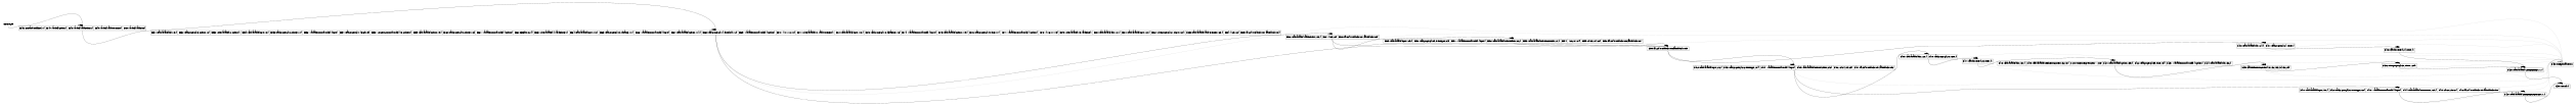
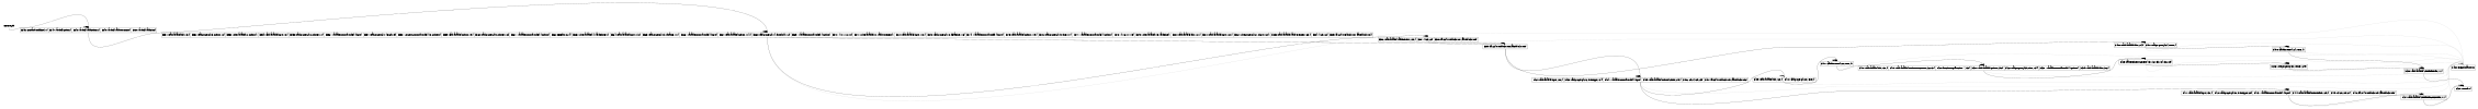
  digraph {
    rankdir=LR
    node [shape=record]
    edge [headport=n tailport=s]
    BB_entry99 [shape=none]
    n2 [label="{3346: constant[undefined,v1]|3347: vardecl['options']|3348: vardecl['validPointers']|3349: vardecl['validMovement']|3350: vardecl['validTime']}"]
    n3 [label="{3351: read-variable['this',v3,-]|3352: read-property[v3,'options',v2]|3353: write-variable[v2,'options']*|3354: read-variable['input',v8,-]|3355: read-property[v8,'pointers',v7]|3356: \<variable-non-null-undef\>['input']|3357: read-property[v7,'length',v5]|3358: \<property-non-null-undef\>[v8,'pointers']|3359: read-variable['options',v9,-]|3360: read-property[v9,'pointers',v6]|3361: \<variable-non-null-undef\>['options']|3362: ===[v5,v6,v4]|3363: write-variable[v4,'validPointers']*|3364: read-variable['input',v13,-]|3365: read-property[v13,'distance',v11]|3366: \<variable-non-null-undef\>['input']|3367: read-variable['options',v14,-]|3368: read-property[v14,'threshold',v12]|3369: \<variable-non-null-undef\>['options']|3370: \<[v11,v12,v10]|3371: write-variable[v10,'validMovement']*|3372: read-variable['input',v18,-]|3373: read-property[v18,'deltaTime',v16]|3374: \<variable-non-null-undef\>['input']|3375: read-variable['options',v19,-]|3376: read-property[v19,'time',v17]|3377: \<variable-non-null-undef\>['options']|3378: \>[v16,v17,v15]|3379: write-variable[v15,'validTime']*|3380: read-variable['this',v21,-]|3381: read-variable['input',v20,-]|3382: write-property[v21,'_input',v20]*|3383: read-variable['validMovement',v23,-]|3384: ![v23,v22]|3385: if[v22](true-block:1087,false-block:1084)}"]
    n4 [label="{3399: if[v22](true-block:1088,false-block:1089)}"]
    n5 [label="{3386: read-variable['validPointers',v23,-]|3387: ![v23,v22]|3388: if[v22](true-block:1087,false-block:1085)}"]
    n6 [label="{3430: exceptional-return}"]
    n7 [label="{3400: read-variable['this',v24,-]|3401: read-property[v24,'reset',-]}"]
    n8 [label="{3402: read-variable['input',v26,-]|3403: read-property[v26,'eventType',v24]|3404: \<variable-non-null-undef\>['input']|3405: read-variable['INPUT_START',v25,-]|3406: &[v24,v25,v23]|3407: if[v23](true-block:1091,false-block:1092)}"]
-   n9 [label="{3389: read-variable['input',v25,-]|3390: read-property[v25,'eventType',v23]|3391: \<variable-non-null-undef\>['input']|3392: read-variable['INPUT_END',v26,-]|3393: read-variable['INPUT_CANCEL',v27,-]|3394: |[v26,v27,v24]|3395: &[v23,v24,v22]|3396: if[v22](true-block:1086,false-block:1087)}"]
    n10 [label="{3408: call-this.reset [v24,'reset',-]*}"]
    n11 [label="{3409: read-variable['this',v28,-]|3410: read-property[v28,'reset',-]}"]
    n12 [label="{3411: read-variable['input',v30,-]|3412: read-property[v30,'eventType',v28]|3413: \<variable-non-null-undef\>['input']|3414: read-variable['INPUT_END',v29,-]|3415: &[v28,v29,v27]|3416: if[v27](true-block:1097,false-block:1098)}"]
    n13 [label="{3428: read-variable['STATE_FAILED',v1,-]}"]
    n14 [label="{3417: call-this.reset [v28,'reset',-]*}"]
    n15 [label="{3427: read-variable['STATE_RECOGNIZED',v1,-]}"]
    n16 [label="{3429: return[v1]}"]
    n17 [label="{3418: read-variable['this',v30,-]|3419: read-variable['setTimeoutContext',v32,v31]|3420: function-expr[function ( ),v33]|3421: read-variable['options',v35,-]|3422: read-property[v35,'time',v34]|3423: \<variable-non-null-undef\>['options']|3424: read-variable['this',v36,-]}"]
    n18 [label="{3425: call-setTimeoutContext [v31,v32,v33,v34,v36,v29]}"]
    n19 [label="{3426: write-property[v30,'_timer',v29]*}"]
    BB_entry99 -> n2 [headlabel="    1082"]
    n2 -> n3 [headlabel="      1083"]
    n3 -> n4 [headlabel="      1087"]
    n3 -> n5 [headlabel="      1084"]
    n3 -> n6 [color=gray headlabel="      1100"]
    n4 -> n7 [headlabel="      1088"]
    n4 -> n8 [headlabel="      1089"]
    n5 -> n4
    n5 -> n6 [color=gray]
-   n5 -> n9 [headlabel="      1085"]
    n7 -> n6 [color=gray]
    n7 -> n10 [headlabel="      1090"]
    n8 -> n6 [color=gray]
    n8 -> n11 [headlabel="      1091"]
    n8 -> n12 [headlabel="      1092"]
-   n9 -> n4
-   n9 -> n6 [color=gray]
    n10 -> n6 [color=gray]
    n10 -> n13 [headlabel="      1098"]
    n11 -> n6 [color=gray]
    n11 -> n14 [headlabel="      1093"]
    n12 -> n6 [color=gray]
    n12 -> n15 [headlabel="      1097"]
    n13 -> n6 [color=gray]
    n13 -> n16
    n14 -> n6 [color=gray]
    n14 -> n17 [headlabel="      1094"]
    n15 -> n6 [color=gray]
    n15 -> n16 [headlabel="      1099"]
    n17 -> n6 [color=gray]
    n17 -> n18 [headlabel="      1095"]
    n18 -> n6 [color=gray]
    n18 -> n19 [headlabel="      1096"]
    n19 -> n6 [color=gray]
    n19 -> n13
  }
